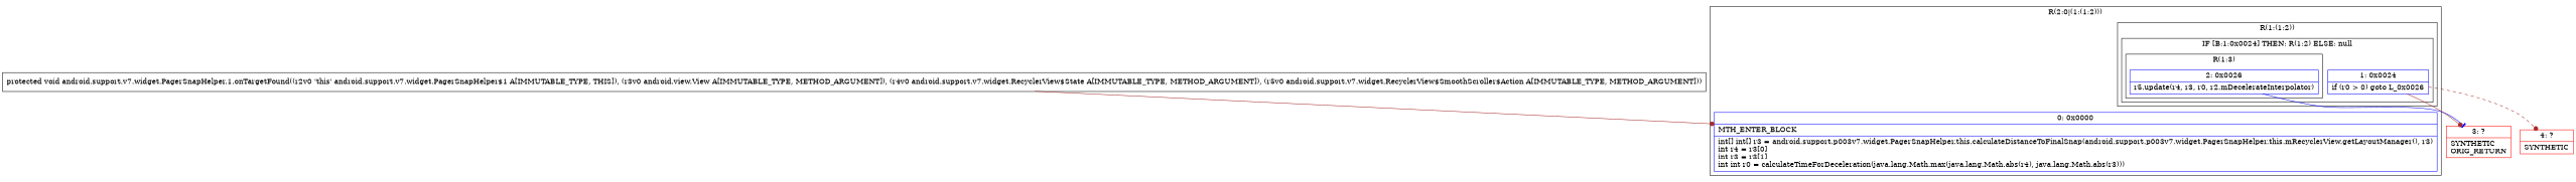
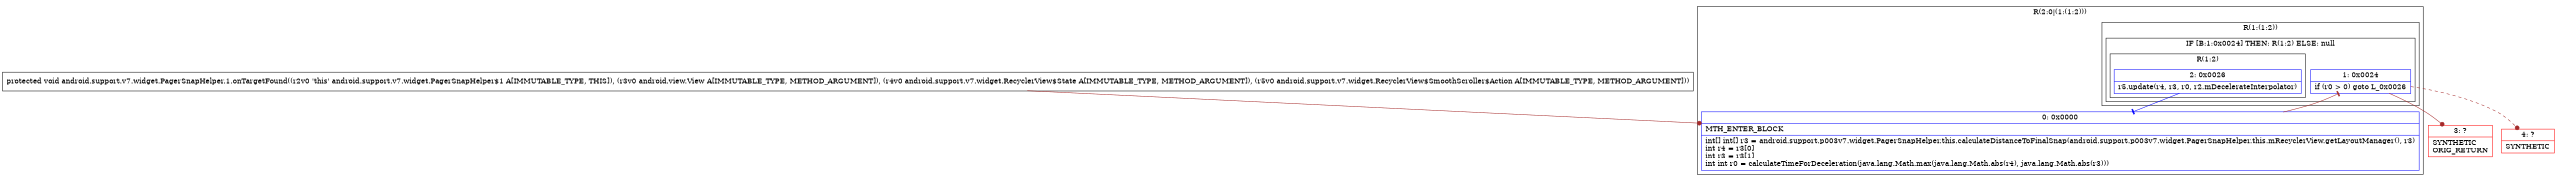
  digraph {
    node [color=blue shape=record]
    edge [arrowhead=dot color=brown]
    n1 [label="{2\:\ 0x0026|r5.update(r4, r3, r0, r2.mDecelerateInterpolator)\l}"]
    n2 [label="{1\:\ 0x0024|if (r0 \> 0) goto L_0x0026\l}"]
    n3 [label="{0\:\ 0x0000|MTH_ENTER_BLOCK\l|int[] int[] r3 = android.support.p003v7.widget.PagerSnapHelper.this.calculateDistanceToFinalSnap(android.support.p003v7.widget.PagerSnapHelper.this.mRecyclerView.getLayoutManager(), r3)\lint r4 = r3[0]\lint r3 = r3[1]\lint int r0 = calculateTimeForDeceleration(java.lang.Math.max(java.lang.Math.abs(r4), java.lang.Math.abs(r3)))\l}"]
    n4 [color=red label="{3\:\ ?|SYNTHETIC\lORIG_RETURN\l}"]
    n5 [color=red label="{4\:\ ?|SYNTHETIC\l}"]
    n6 [label="{protected void android.support.v7.widget.PagerSnapHelper.1.onTargetFound((r2v0 'this' android.support.v7.widget.PagerSnapHelper$1 A[IMMUTABLE_TYPE, THIS]), (r3v0 android.view.View A[IMMUTABLE_TYPE, METHOD_ARGUMENT]), (r4v0 android.support.v7.widget.RecyclerView$State A[IMMUTABLE_TYPE, METHOD_ARGUMENT]), (r5v0 android.support.v7.widget.RecyclerView$SmoothScroller$Action A[IMMUTABLE_TYPE, METHOD_ARGUMENT])) }" color=""]
    subgraph cluster_1 {
      label="R(2:0|(1:(1:2)))"
      n3
      subgraph cluster_2 {
        label="R(1:(1:2))"
        subgraph cluster_3 {
          label="IF [B:1:0x0024] THEN: R(1:2) ELSE: null"
          n2
          subgraph cluster_4 {
-           label="R(1:3)"
+           label="R(1:2)"
            n1
          }
        }
      }
    }
-   n1 -> n4 [arrowhead=tee color=blue]
+   n1 -> n3 [arrowhead=tee color=blue]
    n2 -> n4
    n2 -> n5 [style=dashed]
+   n3 -> n2 [arrowhead=tee]
    n6 -> n3
  }
